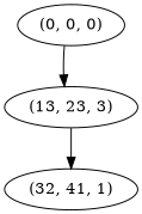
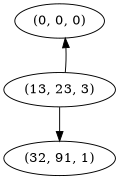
  digraph {
    "(0, 0, 0)"
    "(13, 23, 3)"
-   "(32, 41, 1)"
-   "(0, 0, 0)" -> "(13, 23, 3)"
+   "(32, 41, 1)" [label="(32, 91, 1)"]
+   "(13, 23, 3)" -> "(0, 0, 0)"
    "(13, 23, 3)" -> "(32, 41, 1)"
  }
